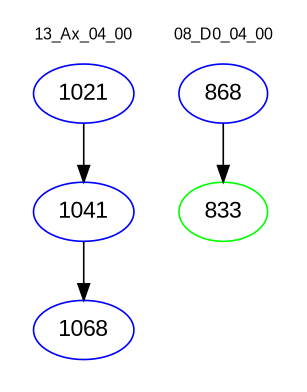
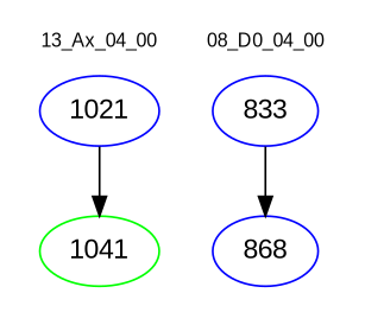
  digraph {
    fontname="Liberation Sans"
    node [color=blue fontname="Liberation Sans"]
    edge [color=black fontname="Liberation Sans"]
    n1 [label=1021]
-   n2 [label=1041]
-   n3 [label=1068]
-   n4 [color=green label=833]
+   n2 [color=green label=1041]
+   n4 [label=833]
    n5 [label=868]
    subgraph cluster_1 {
      color=white
      fontsize=10
      label="13_Ax_04_00"
      n1
      n2
-     n3
    }
    subgraph cluster_2 {
      color=white
      fontsize=10
      label="08_D0_04_00"
      n4
      n5
    }
    n1 -> n2
-   n2 -> n3
-   n5 -> n4
+   n4 -> n5
  }
